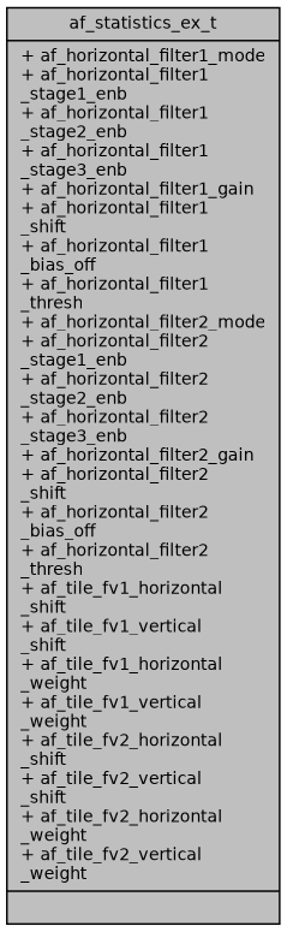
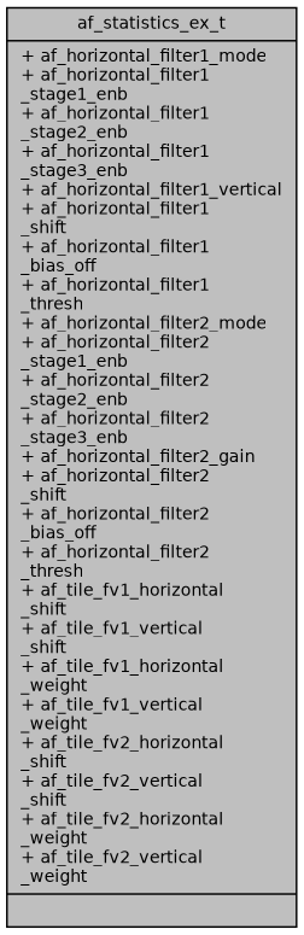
  digraph {
-   n1 [color=black fillcolor=grey75 fontcolor=black fontname=Helvetica fontsize=10 height=0.2 label="{af_statistics_ex_t\n|+ af_horizontal_filter1_mode\l+ af_horizontal_filter1\l_stage1_enb\l+ af_horizontal_filter1\l_stage2_enb\l+ af_horizontal_filter1\l_stage3_enb\l+ af_horizontal_filter1_gain\l+ af_horizontal_filter1\l_shift\l+ af_horizontal_filter1\l_bias_off\l+ af_horizontal_filter1\l_thresh\l+ af_horizontal_filter2_mode\l+ af_horizontal_filter2\l_stage1_enb\l+ af_horizontal_filter2\l_stage2_enb\l+ af_horizontal_filter2\l_stage3_enb\l+ af_horizontal_filter2_gain\l+ af_horizontal_filter2\l_shift\l+ af_horizontal_filter2\l_bias_off\l+ af_horizontal_filter2\l_thresh\l+ af_tile_fv1_horizontal\l_shift\l+ af_tile_fv1_vertical\l_shift\l+ af_tile_fv1_horizontal\l_weight\l+ af_tile_fv1_vertical\l_weight\l+ af_tile_fv2_horizontal\l_shift\l+ af_tile_fv2_vertical\l_shift\l+ af_tile_fv2_horizontal\l_weight\l+ af_tile_fv2_vertical\l_weight\l|}" shape=record style=filled width=0.4]
+   n1 [color=black fillcolor=grey75 fontcolor=black fontname=Helvetica fontsize=10 height=0.2 label="{af_statistics_ex_t\n|+ af_horizontal_filter1_mode\l+ af_horizontal_filter1\l_stage1_enb\l+ af_horizontal_filter1\l_stage2_enb\l+ af_horizontal_filter1\l_stage3_enb\l+ af_horizontal_filter1_vertical\l+ af_horizontal_filter1\l_shift\l+ af_horizontal_filter1\l_bias_off\l+ af_horizontal_filter1\l_thresh\l+ af_horizontal_filter2_mode\l+ af_horizontal_filter2\l_stage1_enb\l+ af_horizontal_filter2\l_stage2_enb\l+ af_horizontal_filter2\l_stage3_enb\l+ af_horizontal_filter2_gain\l+ af_horizontal_filter2\l_shift\l+ af_horizontal_filter2\l_bias_off\l+ af_horizontal_filter2\l_thresh\l+ af_tile_fv1_horizontal\l_shift\l+ af_tile_fv1_vertical\l_shift\l+ af_tile_fv1_horizontal\l_weight\l+ af_tile_fv1_vertical\l_weight\l+ af_tile_fv2_horizontal\l_shift\l+ af_tile_fv2_vertical\l_shift\l+ af_tile_fv2_horizontal\l_weight\l+ af_tile_fv2_vertical\l_weight\l|}" shape=record style=filled width=0.4]
  }
